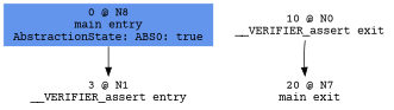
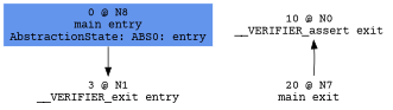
  digraph {
    fontname="Courier Prime"
    node [color=white fontname="Courier Prime" shape=box style=filled]
    edge [fontname="Courier Prime"]
-   n1 [fillcolor=cornflowerblue label="0 @ N8\nmain entry\nAbstractionState: ABS0: true\n"]
-   n2 [label="3 @ N1\n__VERIFIER_assert entry\n"]
+   n1 [fillcolor=cornflowerblue label="0 @ N8\nmain entry\nAbstractionState: ABS0: entry\n"]
+   n2 [label="3 @ N1\n__VERIFIER_exit entry\n"]
    n3 [label="10 @ N0\n__VERIFIER_assert exit\n"]
    n4 [label="20 @ N7\nmain exit\n"]
    n1 -> n2
-   n3 -> n4
+   n4 -> n3
  }
